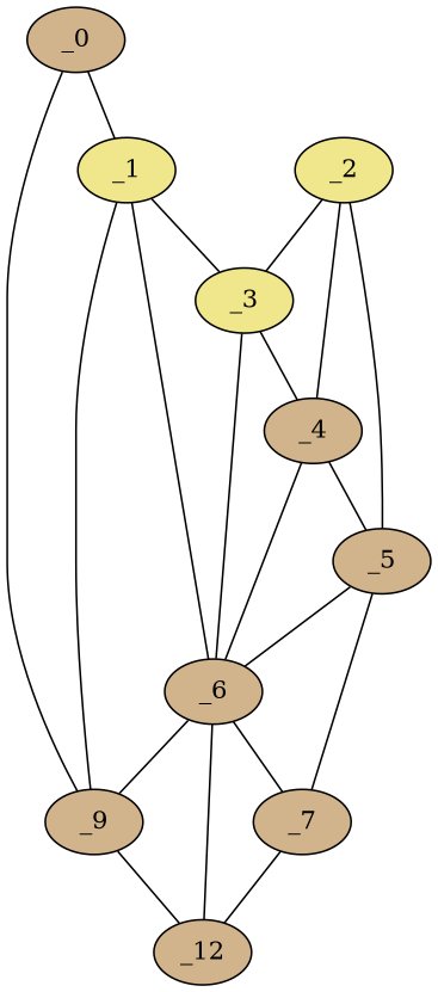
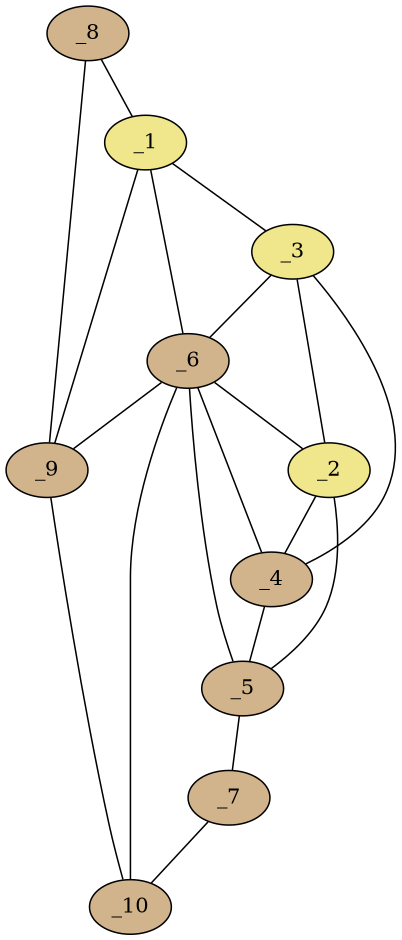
  graph {
    node [fillcolor=tan style=filled]
    edge [valence=1]
-   _0 [x=5 y=102]
+   _0 [x=5 y=102 label=_8]
    _1 [fillcolor=khaki x=6 y=94]
    _9 [x=124 y=91]
    _3 [fillcolor=khaki x=14 y=71]
    _6 [x=82 y=46]
    _2 [fillcolor=khaki x=7 y=72]
    _4 [x=20 y=58]
    _5 [x=21 y=29]
-   _10 [x=125 y=76 label=_12]
+   _10 [x=125 y=76]
    _7 [x=84 y=36]
    _0 -- _1
    _0 -- _9
    _1 -- _9
    _1 -- _3
    _1 -- _6 [valence=2]
    _9 -- _10
    _3 -- _6 [valence=2]
    _3 -- _4
    _6 -- _9 [valence=2]
    _6 -- _10 [valence=2]
-   _6 -- _7 [valence=2]
+   _6 -- _2 [valence=2]
    _2 -- _3 [valence=2]
    _2 -- _4 [valence=2]
    _2 -- _5
    _4 -- _6 [valence=2]
    _4 -- _5
    _5 -- _6 [valence=2]
    _5 -- _7
    _7 -- _10
  }
